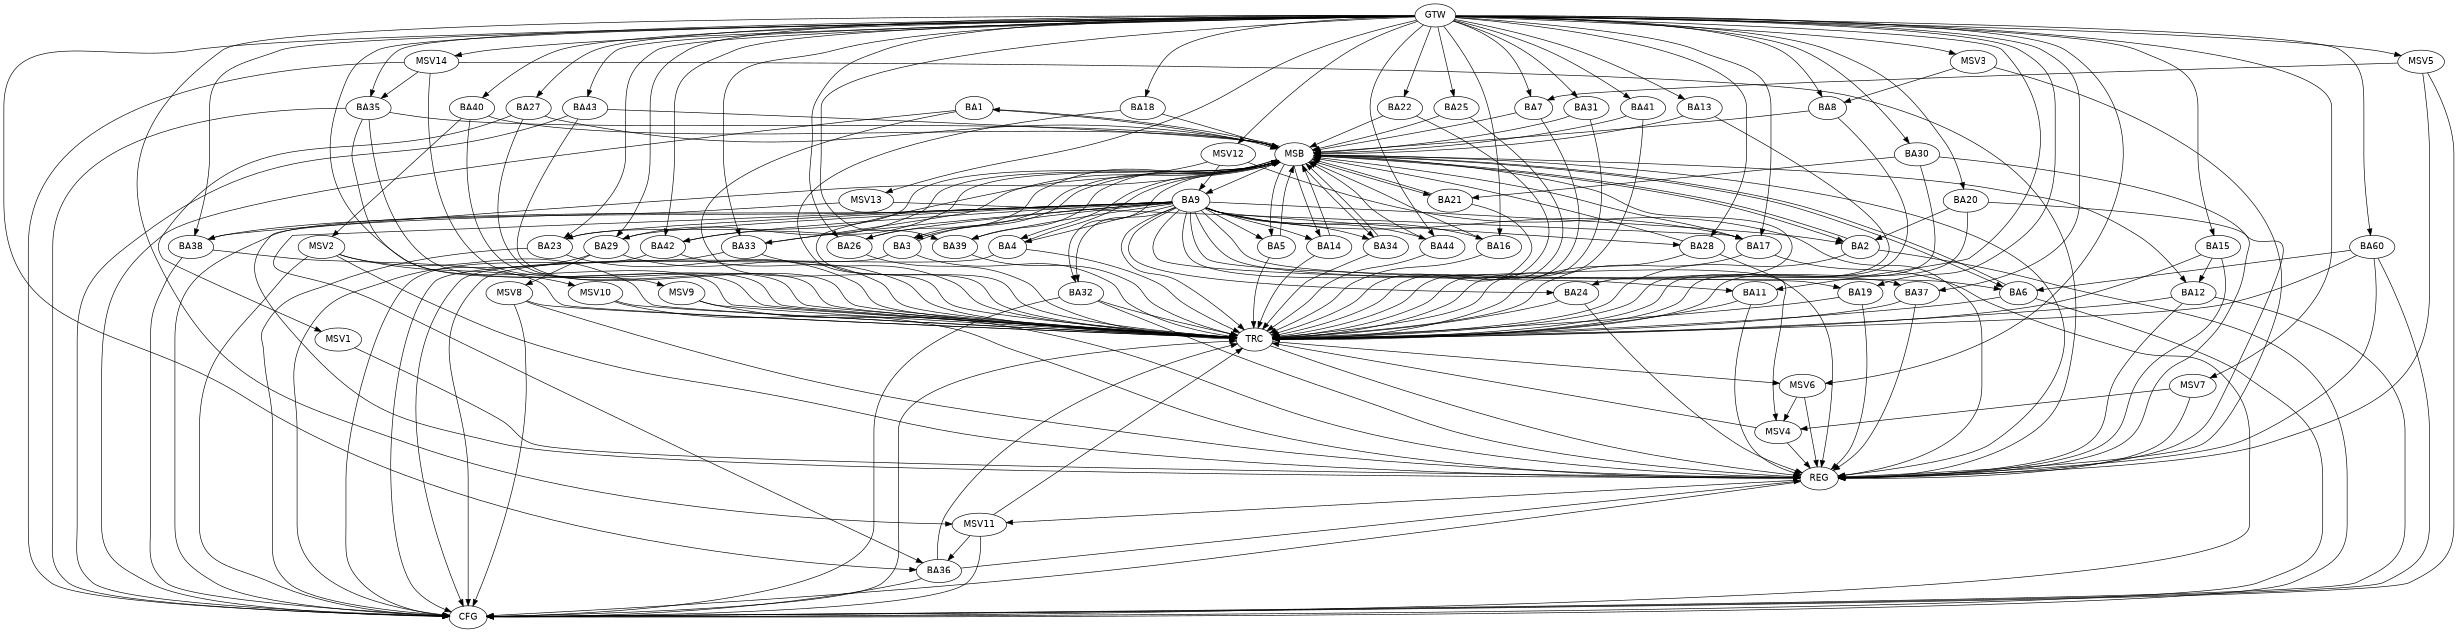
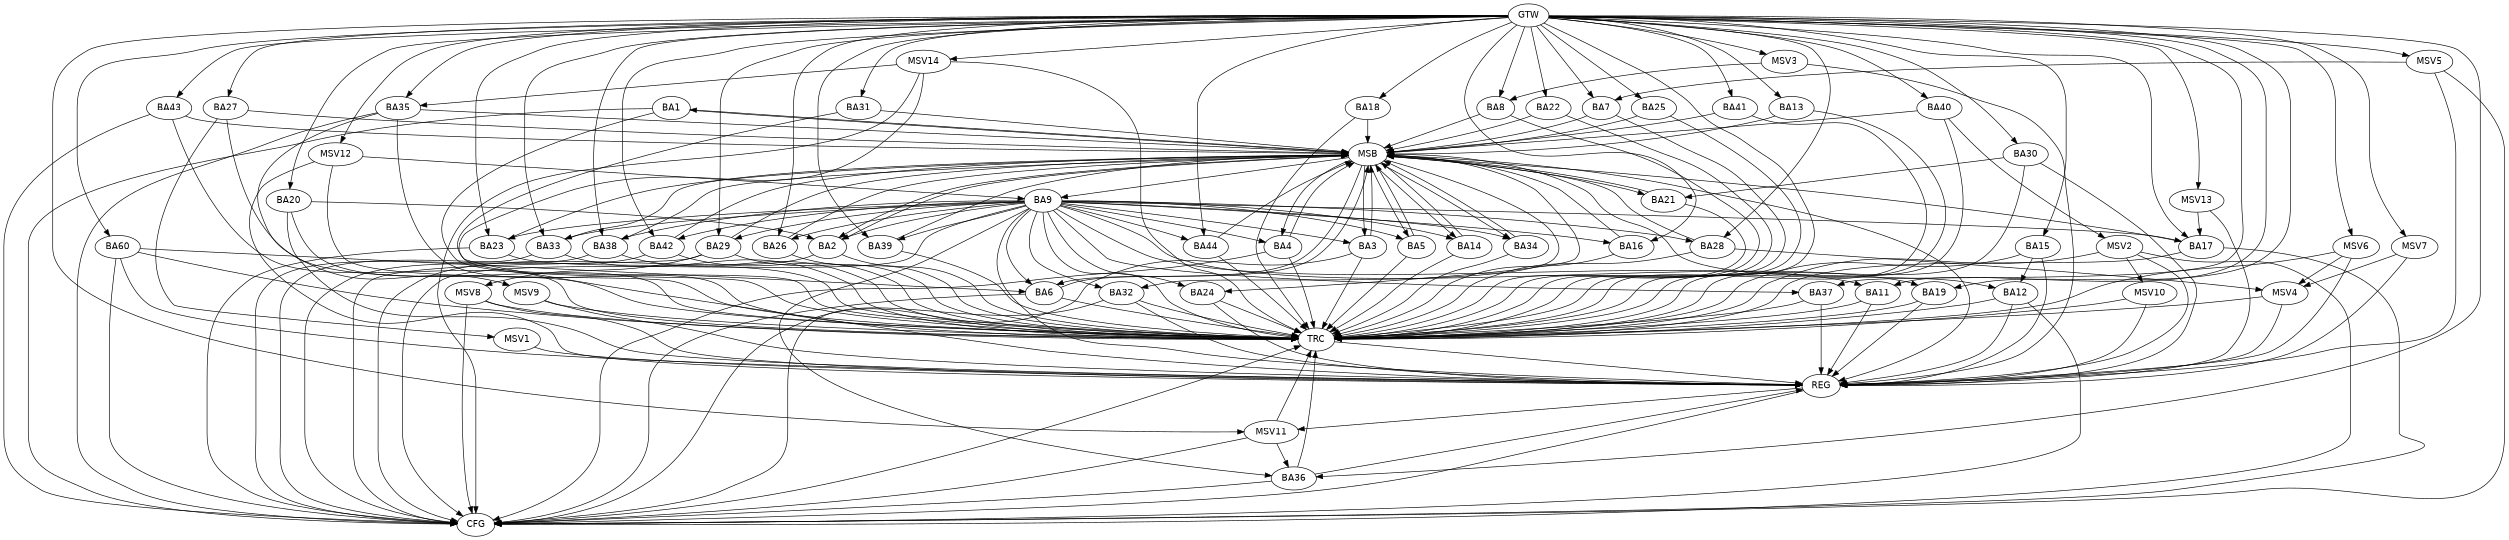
  strict digraph {
    fontname="DejaVu Sans"
    node [fontname="DejaVu Sans"]
    edge [fontname="DejaVu Sans"]
    n1 [label=BA1]
    n2 [label=MSB]
    n3 [label=CFG]
    n4 [label=TRC]
    n5 [label=BA2]
    n6 [label=BA3]
    n7 [label=BA4]
    n8 [label=BA5]
    n9 [label=BA6]
    n10 [label=BA9]
    n11 [label=BA14]
    n12 [label=BA24]
    n13 [label=BA32]
    n14 [label=BA34]
    n15 [label=REG]
    n16 [label=BA12]
    n17 [label=BA21]
    n18 [label=BA7]
    n19 [label=BA8]
    n20 [label=BA11]
    n21 [label=BA16]
    n22 [label=BA17]
    n23 [label=BA19]
    n24 [label=BA23]
    n25 [label=BA26]
    n26 [label=BA28]
    n27 [label=BA29]
    n28 [label=BA33]
    n29 [label=BA36]
    n30 [label=BA37]
    n31 [label=BA38]
    n32 [label=BA39]
    n33 [label=BA42]
    n34 [label=BA44]
    n35 [label=MSV4]
    n36 [label=MSV8]
    n37 [label=MSV11]
    n38 [label=BA60]
    n39 [label=BA13]
    n40 [label=BA15]
    n41 [label=BA18]
    n42 [label=BA20]
    n43 [label=BA22]
    n44 [label=BA25]
    n45 [label=BA27]
    n46 [label=MSV1]
    n47 [label=BA30]
    n48 [label=BA31]
    n49 [label=BA35]
    n50 [label=MSV9]
    n51 [label=BA40]
    n52 [label=MSV2]
    n53 [label=MSV10]
    n54 [label=BA41]
    n55 [label=BA43]
    n56 [label=GTW]
    n57 [label=MSV3]
    n58 [label=MSV5]
    n59 [label=MSV6]
    n60 [label=MSV7]
    n61 [label=MSV12]
    n62 [label=MSV13]
    n63 [label=MSV14]
    n1 -> n2
    n1 -> n3
    n1 -> n4
    n2 -> n1
    n2 -> n5
    n2 -> n6
    n2 -> n7
    n2 -> n8
    n2 -> n9
    n2 -> n10
    n2 -> n11
    n2 -> n12
    n2 -> n13
    n2 -> n14
    n2 -> n15
    n2 -> n16
    n2 -> n17
    n3 -> n4
    n4 -> n15
    n5 -> n2
    n5 -> n3
    n5 -> n4
    n6 -> n2
    n6 -> n3
    n6 -> n4
    n7 -> n2
    n7 -> n3
    n7 -> n4
    n8 -> n2
    n8 -> n4
    n9 -> n2
    n9 -> n3
    n9 -> n4
    n10 -> n3
    n10 -> n4
    n10 -> n5
    n10 -> n6
    n10 -> n7
    n10 -> n8
    n10 -> n9
    n10 -> n11
    n10 -> n12
    n10 -> n13
    n10 -> n14
    n10 -> n15
    n10 -> n20
    n10 -> n21
    n10 -> n22
    n10 -> n23
    n10 -> n24
    n10 -> n25
    n10 -> n26
    n10 -> n27
    n10 -> n28
    n10 -> n29
    n10 -> n30
    n10 -> n31
    n10 -> n32
    n10 -> n33
    n10 -> n34
    n11 -> n2
    n11 -> n4
    n12 -> n4
    n12 -> n15
    n13 -> n3
    n13 -> n4
    n13 -> n15
    n14 -> n2
    n14 -> n4
    n15 -> n3
    n15 -> n37
    n16 -> n3
    n16 -> n4
    n16 -> n15
    n17 -> n2
    n17 -> n4
    n18 -> n2
    n18 -> n4
    n19 -> n2
    n19 -> n4
    n20 -> n4
    n20 -> n15
    n21 -> n2
    n21 -> n4
    n22 -> n2
    n22 -> n3
    n22 -> n4
    n23 -> n4
    n23 -> n15
    n24 -> n2
    n24 -> n3
    n24 -> n4
    n25 -> n2
    n25 -> n4
    n26 -> n2
    n26 -> n4
    n26 -> n35
    n27 -> n2
    n27 -> n3
    n27 -> n4
    n27 -> n36
    n28 -> n2
    n28 -> n3
    n28 -> n4
    n29 -> n3
    n29 -> n4
    n29 -> n15
    n30 -> n4
    n30 -> n15
    n31 -> n2
    n31 -> n3
    n31 -> n4
    n32 -> n2
    n32 -> n4
    n33 -> n2
    n33 -> n3
    n33 -> n4
    n34 -> n2
    n34 -> n4
    n35 -> n4
    n35 -> n15
    n36 -> n3
    n36 -> n4
    n36 -> n15
    n37 -> n3
    n37 -> n4
    n37 -> n29
    n38 -> n3
    n38 -> n4
    n38 -> n9
    n38 -> n15
    n39 -> n2
    n39 -> n4
    n40 -> n4
    n40 -> n15
    n40 -> n16
    n41 -> n2
    n41 -> n4
    n42 -> n4
    n42 -> n5
    n42 -> n15
    n43 -> n2
    n43 -> n4
    n44 -> n2
    n44 -> n4
    n45 -> n2
    n45 -> n4
    n45 -> n46
    n46 -> n15
    n47 -> n4
    n47 -> n15
    n47 -> n17
    n48 -> n2
    n48 -> n4
    n49 -> n2
    n49 -> n3
    n49 -> n4
    n49 -> n50
    n50 -> n4
    n50 -> n15
    n51 -> n2
    n51 -> n4
    n51 -> n52
    n52 -> n3
    n52 -> n4
    n52 -> n15
    n52 -> n53
    n53 -> n4
    n53 -> n15
    n54 -> n2
    n54 -> n4
    n55 -> n2
    n55 -> n3
    n55 -> n4
    n56 -> n4
    n56 -> n18
    n56 -> n19
    n56 -> n20
    n56 -> n21
    n56 -> n22
    n56 -> n23
    n56 -> n24
    n56 -> n25
    n56 -> n26
    n56 -> n27
    n56 -> n28
    n56 -> n29
    n56 -> n30
    n56 -> n31
    n56 -> n32
    n56 -> n33
    n56 -> n34
    n56 -> n37
    n56 -> n38
    n56 -> n39
    n56 -> n40
    n56 -> n41
    n56 -> n42
    n56 -> n43
    n56 -> n44
    n56 -> n45
    n56 -> n47
    n56 -> n48
    n56 -> n49
    n56 -> n51
    n56 -> n54
    n56 -> n55
    n56 -> n57
    n56 -> n58
    n56 -> n59
    n56 -> n60
    n56 -> n61
    n56 -> n62
    n56 -> n63
    n57 -> n15
    n57 -> n19
    n58 -> n3
    n58 -> n15
    n58 -> n18
-   n4 -> n59
+   n59 -> n4
    n59 -> n15
    n59 -> n35
    n60 -> n15
    n60 -> n35
    n61 -> n4
    n61 -> n10
    n61 -> n15
    n62 -> n15
    n62 -> n22
    n63 -> n3
    n63 -> n4
    n63 -> n15
    n63 -> n49
  }
